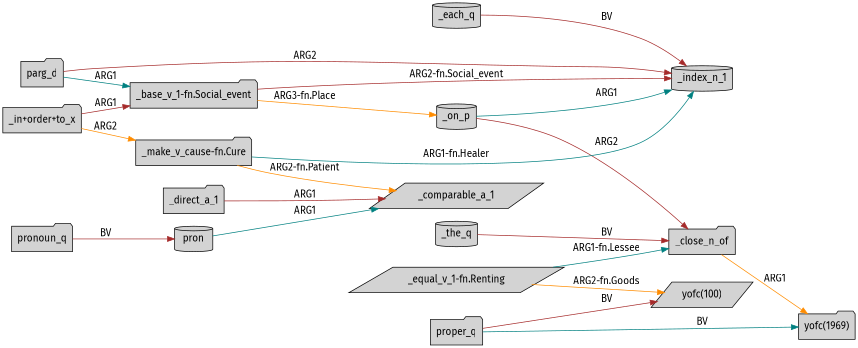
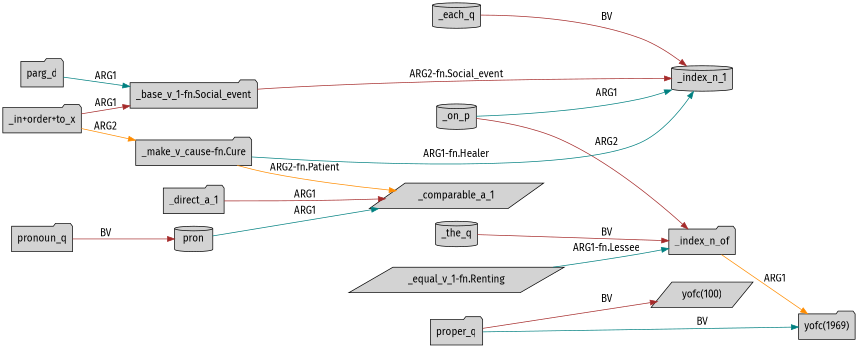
  digraph {
    fontname="Fira Sans"
    rankdir=LR
    node [fontname="Fira Sans" shape=folder style=filled]
    edge [color=brown fontname="Fira Sans"]
    _on_p [shape=cylinder]
    "_base_v_1-fn.Social_event"
    _index_n_1 [shape=cylinder]
-   _close_n_of
+   _close_n_of [label=_index_n_of]
    "yofc(1969)"
    "_in+order+to_x"
    "_make_v_cause-fn.Cure"
    _comparable_a_1 [shape=parallelogram]
    _each_q [shape=cylinder]
    proper_q
    "yofc(100)" [shape=parallelogram]
    pron [shape=cylinder]
    pronoun_q
    _direct_a_1
    parg_d
    _the_q [shape=cylinder]
    "_equal_v_1-fn.Renting" [shape=parallelogram]
    _on_p -> _index_n_1 [color=teal label=ARG1]
    _on_p -> _close_n_of [label=ARG2]
-   "_base_v_1-fn.Social_event" -> _on_p [color=darkorange label="ARG3-fn.Place"]
    "_base_v_1-fn.Social_event" -> _index_n_1 [label="ARG2-fn.Social_event"]
    _close_n_of -> "yofc(1969)" [color=darkorange label=ARG1]
    "_in+order+to_x" -> "_base_v_1-fn.Social_event" [label=ARG1]
    "_in+order+to_x" -> "_make_v_cause-fn.Cure" [color=darkorange label=ARG2]
    "_make_v_cause-fn.Cure" -> _index_n_1 [color=teal label="ARG1-fn.Healer"]
    "_make_v_cause-fn.Cure" -> _comparable_a_1 [color=darkorange label="ARG2-fn.Patient"]
    _each_q -> _index_n_1 [label=BV]
    proper_q -> "yofc(1969)" [color=teal label=BV]
    proper_q -> "yofc(100)" [label=BV]
    pron -> _comparable_a_1 [color=teal label=ARG1]
    pronoun_q -> pron [label=BV]
    _direct_a_1 -> _comparable_a_1 [label=ARG1]
    parg_d -> "_base_v_1-fn.Social_event" [color=teal label=ARG1]
-   parg_d -> _index_n_1 [label=ARG2]
    _the_q -> _close_n_of [label=BV]
    "_equal_v_1-fn.Renting" -> _close_n_of [color=teal label="ARG1-fn.Lessee"]
-   "_equal_v_1-fn.Renting" -> "yofc(100)" [color=darkorange label="ARG2-fn.Goods"]
  }
